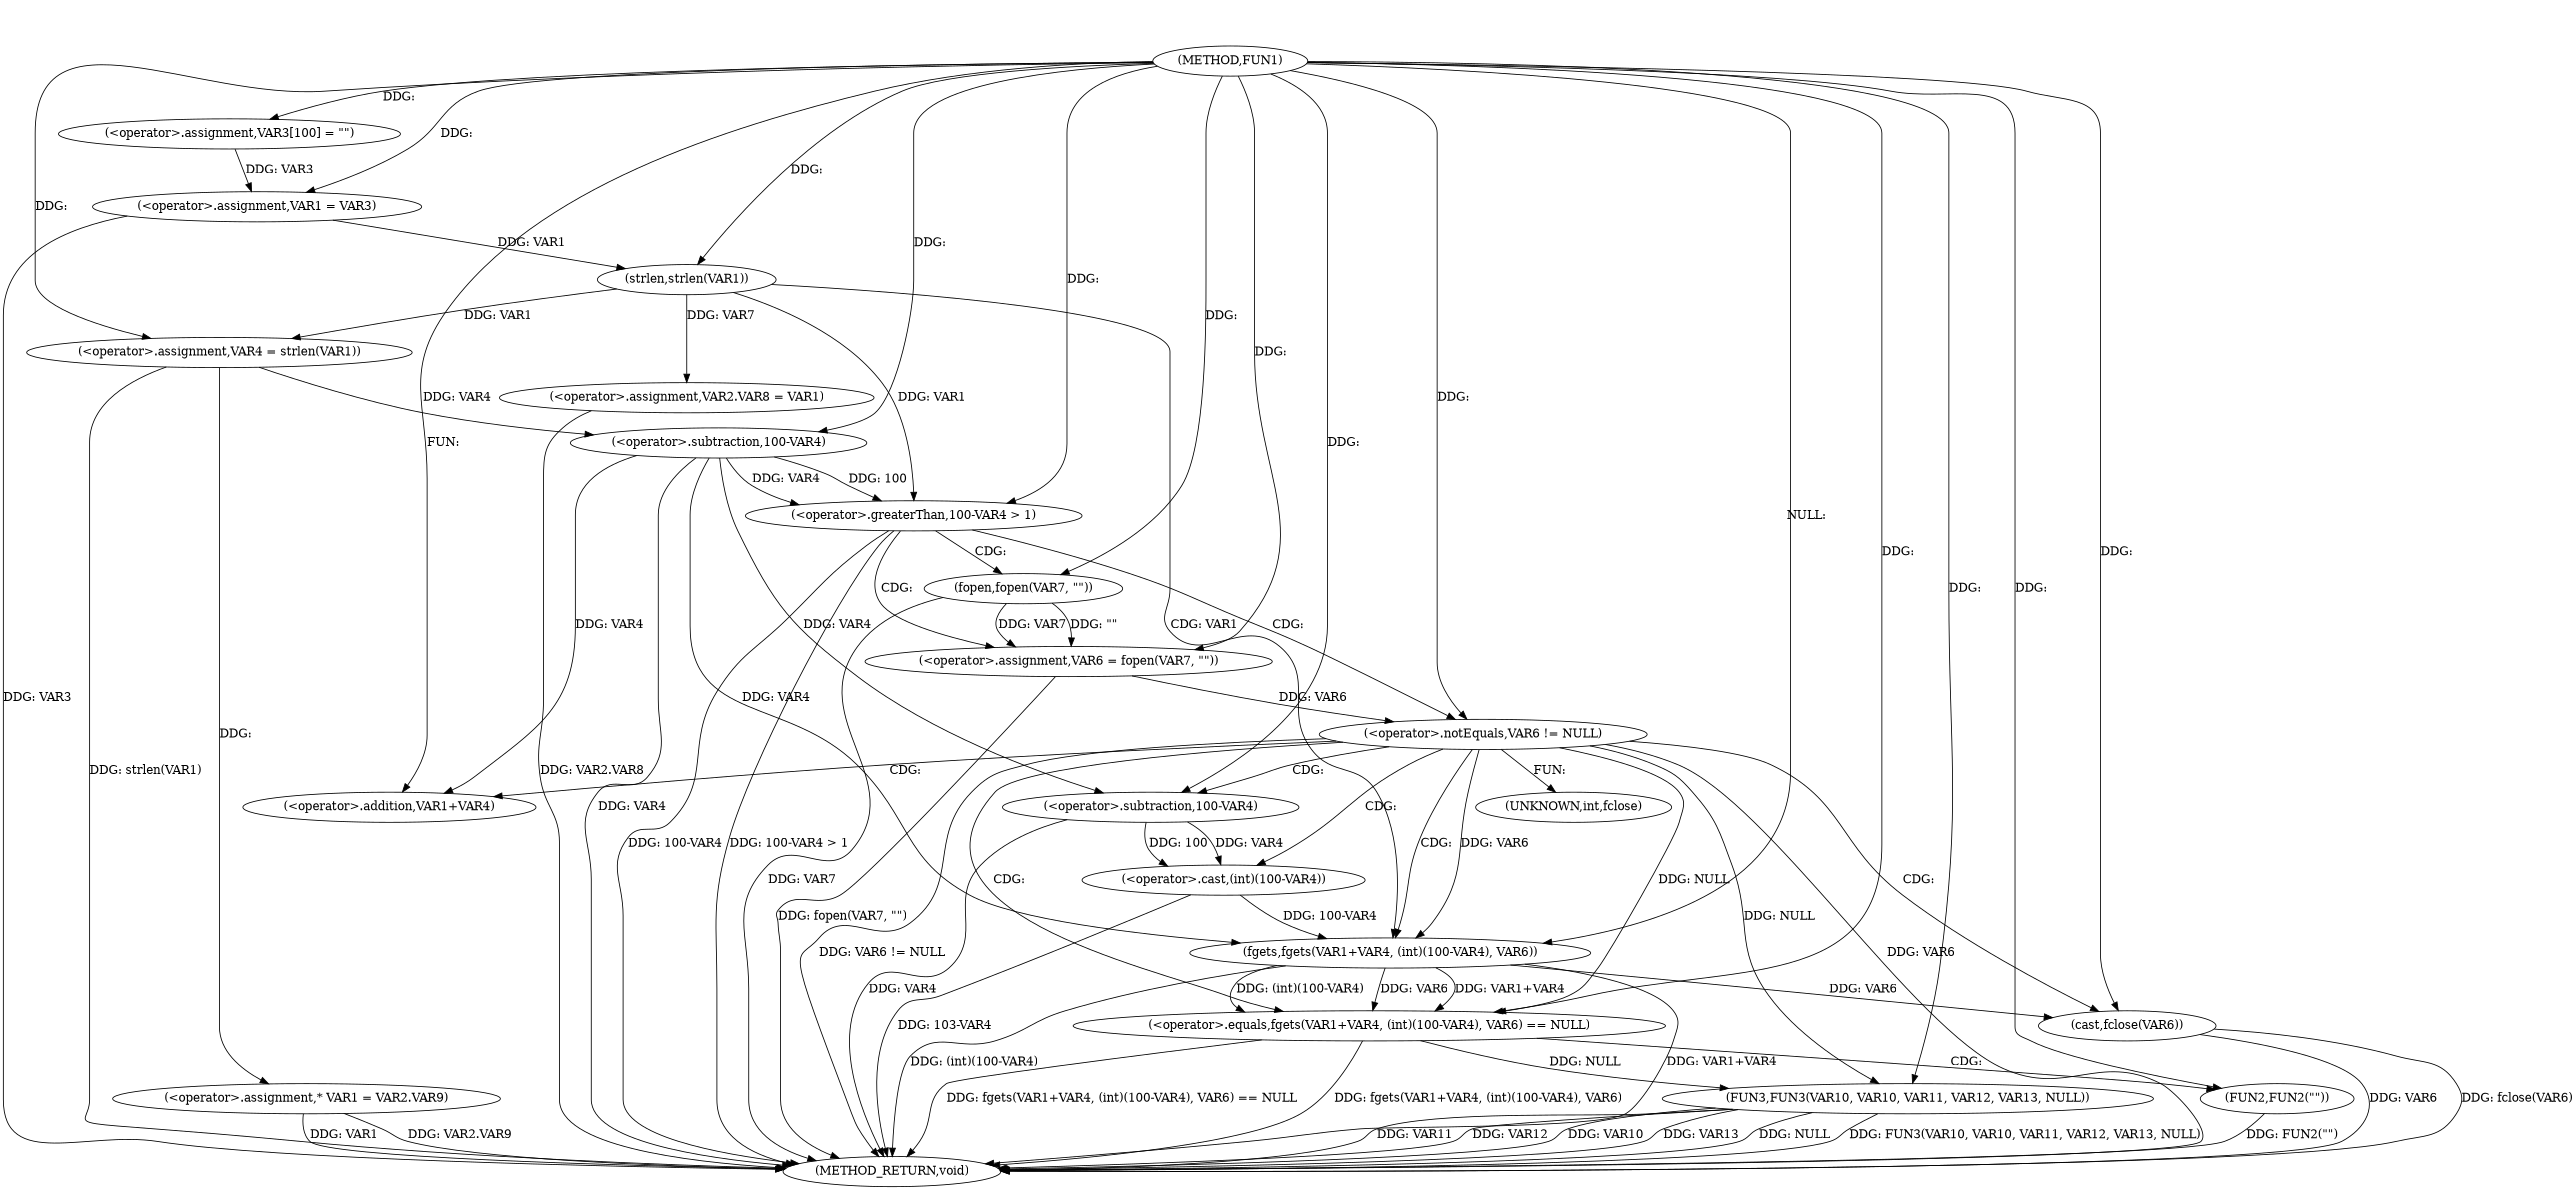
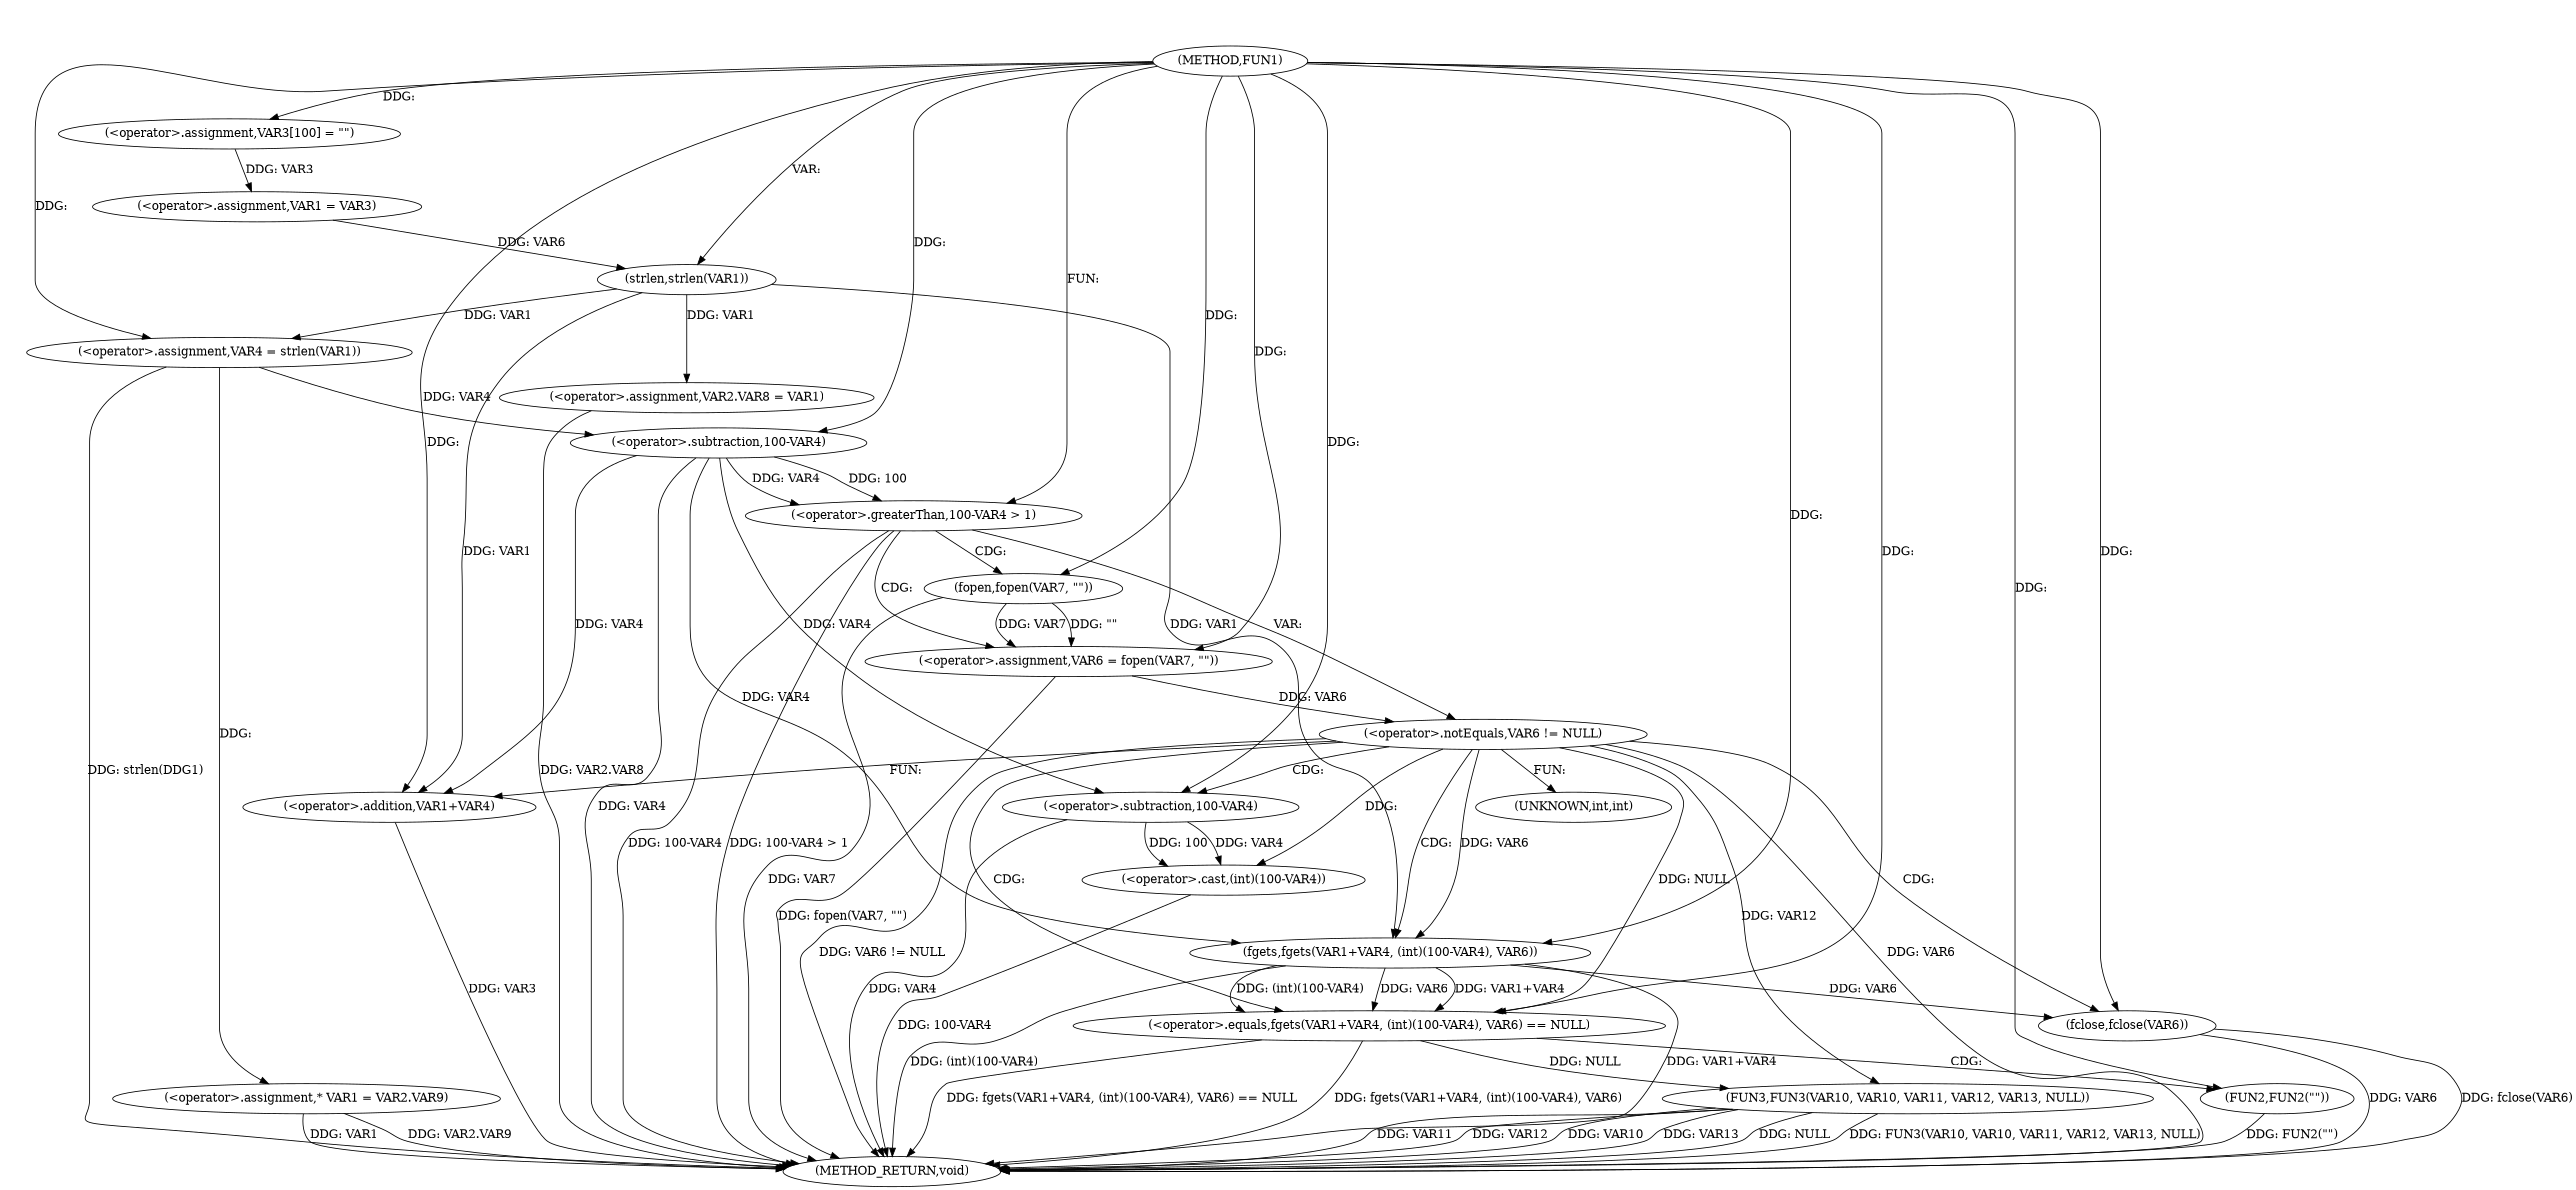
  digraph {
    n1 [label="(METHOD,FUN1)"]
    n2 [label="(<operator>.assignment,VAR3[100] = \"\")"]
    n3 [label="(<operator>.assignment,VAR1 = VAR3)"]
    n4 [label="(<operator>.assignment,VAR4 = strlen(VAR1))"]
    n5 [label="(strlen,strlen(VAR1))"]
    n6 [label="(<operator>.greaterThan,100-VAR4 > 1)"]
    n7 [label="(<operator>.subtraction,100-VAR4)"]
    n8 [label="(<operator>.assignment,VAR6 = fopen(VAR7, \"\"))"]
    n9 [label="(fopen,fopen(VAR7, \"\"))"]
    n10 [label="(<operator>.notEquals,VAR6 != NULL)"]
    n11 [label="(<operator>.equals,fgets(VAR1+VAR4, (int)(100-VAR4), VAR6) == NULL)"]
    n12 [label="(fgets,fgets(VAR1+VAR4, (int)(100-VAR4), VAR6))"]
    n13 [label="(<operator>.addition,VAR1+VAR4)"]
    n14 [label="(<operator>.subtraction,100-VAR4)"]
    n15 [label="(FUN2,FUN2(\"\"))"]
-   n16 [label="(cast,fclose(VAR6))"]
+   n16 [label="(fclose,fclose(VAR6))"]
    n17 [label="(FUN3,FUN3(VAR10, VAR10, VAR11, VAR12, VAR13, NULL))"]
    n18 [label="(METHOD_RETURN,void)"]
    n19 [label="(<operator>.assignment,* VAR1 = VAR2.VAR9)"]
    n20 [label="(<operator>.assignment,VAR2.VAR8 = VAR1)"]
    n21 [label="(<operator>.cast,(int)(100-VAR4))"]
-   n22 [label="(UNKNOWN,int,fclose)"]
+   n22 [label="(UNKNOWN,int,int)"]
    n1 -> n2 [label="DDG: "]
-   n1 -> n3 [label="DDG: "]
    n1 -> n4 [label="DDG: "]
-   n1 -> n5 [label="DDG: "]
-   n1 -> n6 [label="DDG: "]
+   n1 -> n5 [label="VAR: "]
+   n1 -> n6 [label="FUN: "]
    n1 -> n7 [label="DDG: "]
    n1 -> n8 [label="DDG: "]
    n1 -> n9 [label="DDG: "]
-   n1 -> n10 [label="DDG: "]
    n1 -> n11 [label="DDG: "]
-   n1 -> n12 [label="NULL: "]
-   n1 -> n13 [label="FUN: "]
+   n1 -> n12 [label="DDG: "]
+   n1 -> n13 [label="DDG: "]
    n1 -> n14 [label="DDG: "]
    n1 -> n15 [label="DDG: "]
    n1 -> n16 [label="DDG: "]
-   n1 -> n17 [label="DDG: "]
    n2 -> n3 [label="DDG: VAR3"]
-   n3 -> n5 [label="DDG: VAR1"]
-   n3 -> n18 [label="DDG: VAR3"]
+   n3 -> n5 [label="DDG: VAR6"]
+   n13 -> n18 [label="DDG: VAR3"]
    n4 -> n7 [label="DDG: VAR4"]
-   n4 -> n18 [label="DDG: strlen(VAR1)"]
+   n4 -> n18 [label="DDG: strlen(DDG1)"]
    n4 -> n19 [label="DDG: "]
    n5 -> n4 [label="DDG: VAR1"]
-   n5 -> n12 [label="CDG: VAR1"]
-   n5 -> n6 [label="DDG: VAR1"]
-   n5 -> n20 [label="DDG: VAR7"]
+   n5 -> n12 [label="DDG: VAR1"]
+   n5 -> n13 [label="DDG: VAR1"]
+   n5 -> n20 [label="DDG: VAR1"]
    n6 -> n8 [label="CDG: "]
    n6 -> n9 [label="CDG: "]
-   n6 -> n10 [label="CDG: "]
+   n6 -> n10 [label="VAR: "]
    n6 -> n18 [label="DDG: 100-VAR4 > 1"]
    n6 -> n18 [label="DDG: 100-VAR4"]
    n7 -> n6 [label="DDG: 100"]
    n7 -> n6 [label="DDG: VAR4"]
    n7 -> n12 [label="DDG: VAR4"]
    n7 -> n13 [label="DDG: VAR4"]
    n7 -> n14 [label="DDG: VAR4"]
    n7 -> n18 [label="DDG: VAR4"]
    n8 -> n10 [label="DDG: VAR6"]
    n8 -> n18 [label="DDG: fopen(VAR7, \"\")"]
    n9 -> n8 [label="DDG: VAR7"]
    n9 -> n8 [label="DDG: \"\""]
    n9 -> n18 [label="DDG: VAR7"]
    n10 -> n11 [label="DDG: NULL"]
    n10 -> n11 [label="CDG: "]
    n10 -> n12 [label="DDG: VAR6"]
    n10 -> n12 [label="CDG: "]
-   n10 -> n13 [label="CDG: "]
+   n10 -> n13 [label="FUN: "]
    n10 -> n14 [label="CDG: "]
    n10 -> n16 [label="CDG: "]
-   n10 -> n17 [label="DDG: NULL"]
+   n10 -> n17 [label="DDG: VAR12"]
    n10 -> n18 [label="DDG: VAR6"]
    n10 -> n18 [label="DDG: VAR6 != NULL"]
-   n10 -> n21 [label="CDG: "]
+   n10 -> n21 [label="DDG: "]
    n10 -> n22 [label="FUN: "]
    n11 -> n15 [label="CDG: "]
    n11 -> n17 [label="DDG: NULL"]
    n11 -> n18 [label="DDG: fgets(VAR1+VAR4, (int)(100-VAR4), VAR6)"]
    n11 -> n18 [label="DDG: fgets(VAR1+VAR4, (int)(100-VAR4), VAR6) == NULL"]
    n12 -> n11 [label="DDG: VAR1+VAR4"]
    n12 -> n11 [label="DDG: (int)(100-VAR4)"]
    n12 -> n11 [label="DDG: VAR6"]
    n12 -> n16 [label="DDG: VAR6"]
    n12 -> n18 [label="DDG: (int)(100-VAR4)"]
    n12 -> n18 [label="DDG: VAR1+VAR4"]
    n14 -> n18 [label="DDG: VAR4"]
    n14 -> n21 [label="DDG: 100"]
    n14 -> n21 [label="DDG: VAR4"]
    n15 -> n18 [label="DDG: FUN2(\"\")"]
    n16 -> n18 [label="DDG: fclose(VAR6)"]
    n16 -> n18 [label="DDG: VAR6"]
    n17 -> n18 [label="DDG: VAR11"]
    n17 -> n18 [label="DDG: VAR12"]
    n17 -> n18 [label="DDG: VAR10"]
    n17 -> n18 [label="DDG: VAR13"]
    n17 -> n18 [label="DDG: NULL"]
    n17 -> n18 [label="DDG: FUN3(VAR10, VAR10, VAR11, VAR12, VAR13, NULL)"]
    n19 -> n18 [label="DDG: VAR2.VAR9"]
    n19 -> n18 [label="DDG: VAR1"]
    n20 -> n18 [label="DDG: VAR2.VAR8"]
-   n21 -> n12 [label="DDG: 100-VAR4"]
-   n21 -> n18 [label="DDG: 103-VAR4"]
+   n21 -> n18 [label="DDG: 100-VAR4"]
  }
